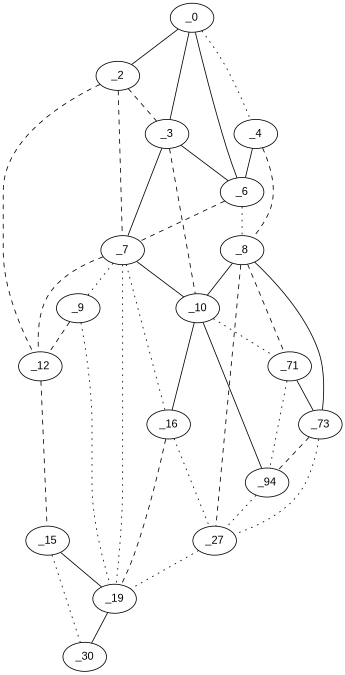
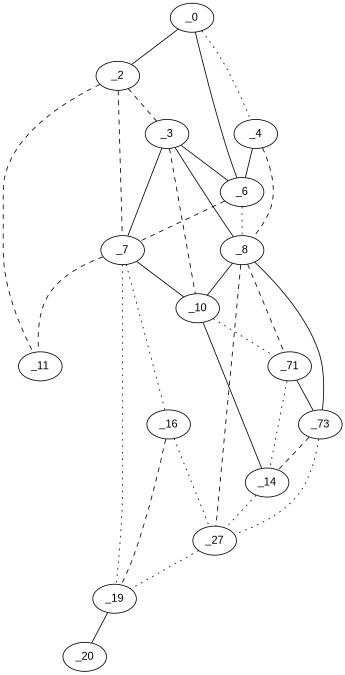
  graph {
    fontname="Liberation Sans"
    node [fontname="Liberation Sans"]
    edge [fontname="Liberation Sans" style=solid valence=2]
    _0 [x=17 y=44]
    _2 [x=30 y=18]
    _3 [x=45 y=20]
    _4 [x=61 y=97]
    _6 [x=66 y=78]
-   _12 [x=94 y=3]
+   _12 [x=94 y=3 label=_11]
    _7 [x=69 y=15]
    _10 [x=85 y=75]
    _8 [x=74 y=94]
-   _15 [x=98 y=13]
-   _9 [x=84 y=11]
    _16 [x=102 y=62]
    _19 [x=112 y=40]
    n14 [label=_71 x=88 y=82]
    n15 [label=_73 x=96 y=87]
    n16 [label=_27 x=107 y=86]
-   _14 [x=97 y=72 label=_94]
-   _20 [x=113 y=12 label=_30]
+   _14 [x=97 y=72]
+   _20 [x=113 y=12]
    _0 -- _2
-   _0 -- _3 [valence=1]
+   _8 -- _3 [valence=1]
    _0 -- _4 [style=dotted valence=1]
    _0 -- _6
    _2 -- _3 [style=dashed]
    _2 -- _12 [style=dashed]
    _2 -- _7 [style=dashed]
    _3 -- _6
    _3 -- _7 [valence=1]
    _3 -- _10 [style=dashed]
    _4 -- _6
    _4 -- _8 [style=dashed valence=1]
    _6 -- _7 [style=dashed]
    _6 -- _8 [style=dotted valence=1]
-   _12 -- _15 [style=dashed]
    _7 -- _12 [style=dashed]
    _7 -- _10
-   _7 -- _9 [style=dotted]
    _7 -- _16 [style=dotted]
    _7 -- _19 [style=dotted valence=1]
-   _10 -- _16
    _10 -- n14 [style=dotted]
    _10 -- _14
    _8 -- _10
    _8 -- n14 [style=dashed]
    _8 -- n15
    _8 -- n16 [style=dashed valence=1]
-   _15 -- _19
-   _15 -- _20 [style=dotted]
-   _9 -- _12 [style=dashed valence=1]
-   _9 -- _19 [style=dotted valence=1]
    _16 -- _19 [style=dashed]
    _16 -- n16 [style=dotted]
    _19 -- _20 [valence=1]
    n14 -- n15
    n14 -- _14 [style=dotted]
    n15 -- n16 [style=dotted]
    n15 -- _14 [style=dashed]
    n16 -- _19 [style=dotted valence=1]
    _14 -- n16 [style=dotted]
  }
